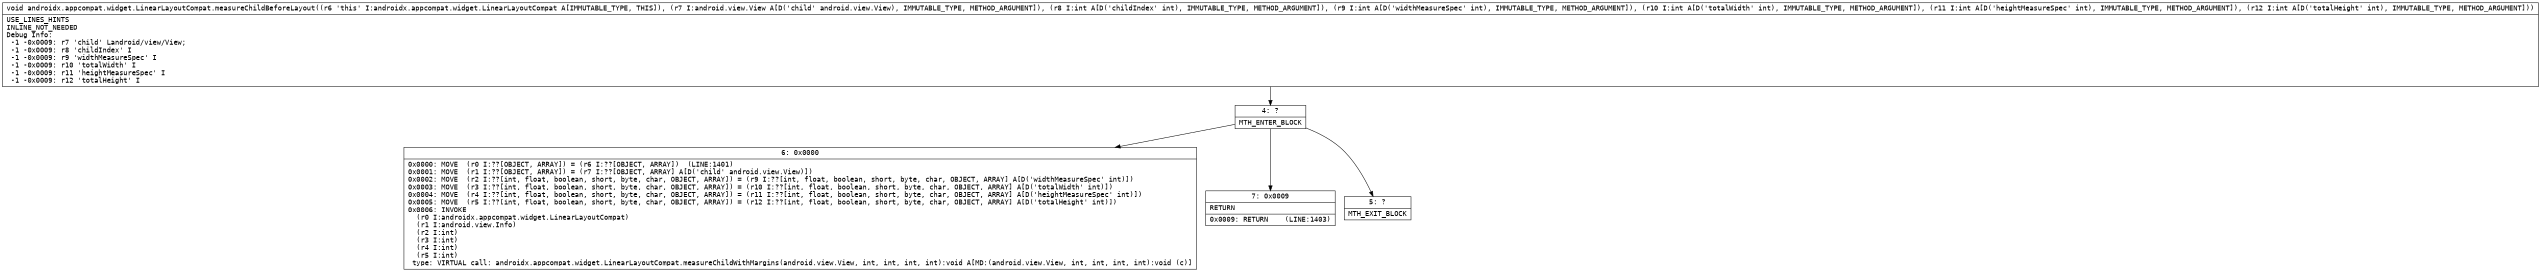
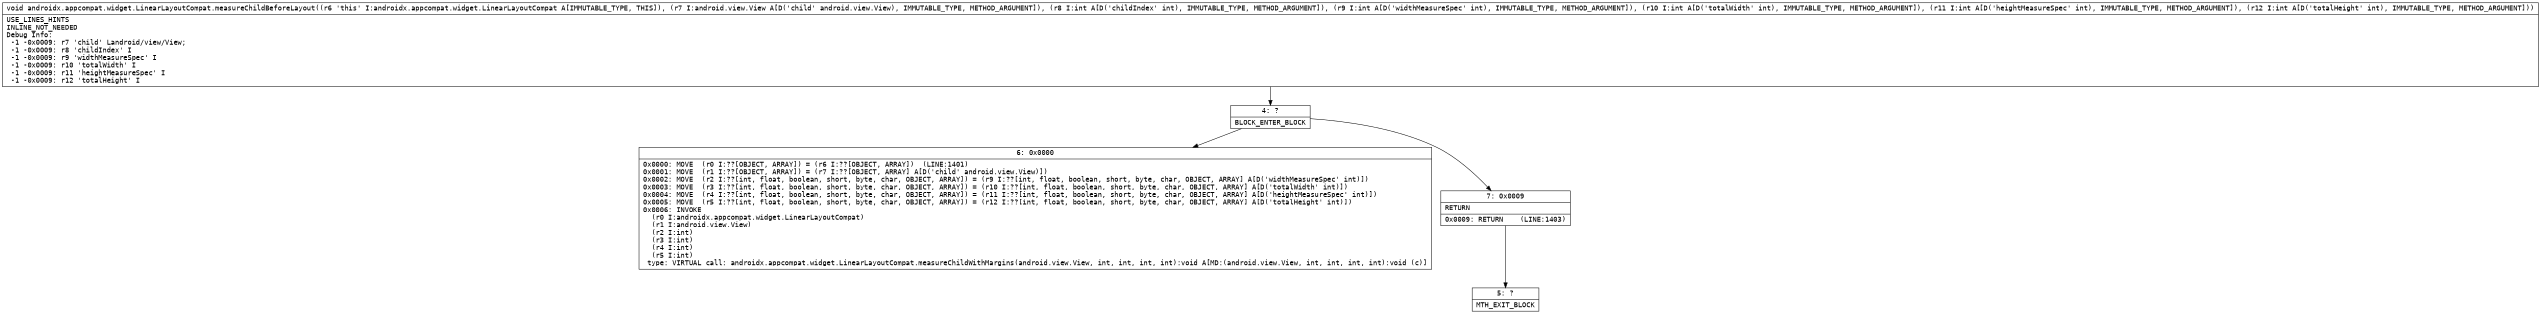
  digraph {
    fontname="DejaVu Sans Mono"
    node [fontname="DejaVu Sans Mono" shape=record]
    edge [fontname="DejaVu Sans Mono"]
-   n1 [label="{4\:\ ?|MTH_ENTER_BLOCK\l}"]
-   n2 [label="{6\:\ 0x0000|0x0000: MOVE  (r0 I:??[OBJECT, ARRAY]) = (r6 I:??[OBJECT, ARRAY])  (LINE:1401)\l0x0001: MOVE  (r1 I:??[OBJECT, ARRAY]) = (r7 I:??[OBJECT, ARRAY] A[D('child' android.view.View)]) \l0x0002: MOVE  (r2 I:??[int, float, boolean, short, byte, char, OBJECT, ARRAY]) = (r9 I:??[int, float, boolean, short, byte, char, OBJECT, ARRAY] A[D('widthMeasureSpec' int)]) \l0x0003: MOVE  (r3 I:??[int, float, boolean, short, byte, char, OBJECT, ARRAY]) = (r10 I:??[int, float, boolean, short, byte, char, OBJECT, ARRAY] A[D('totalWidth' int)]) \l0x0004: MOVE  (r4 I:??[int, float, boolean, short, byte, char, OBJECT, ARRAY]) = (r11 I:??[int, float, boolean, short, byte, char, OBJECT, ARRAY] A[D('heightMeasureSpec' int)]) \l0x0005: MOVE  (r5 I:??[int, float, boolean, short, byte, char, OBJECT, ARRAY]) = (r12 I:??[int, float, boolean, short, byte, char, OBJECT, ARRAY] A[D('totalHeight' int)]) \l0x0006: INVOKE  \l  (r0 I:androidx.appcompat.widget.LinearLayoutCompat)\l  (r1 I:android.view.Info)\l  (r2 I:int)\l  (r3 I:int)\l  (r4 I:int)\l  (r5 I:int)\l type: VIRTUAL call: androidx.appcompat.widget.LinearLayoutCompat.measureChildWithMargins(android.view.View, int, int, int, int):void A[MD:(android.view.View, int, int, int, int):void (c)]\l}"]
+   n1 [label="{4\:\ ?|BLOCK_ENTER_BLOCK\l}"]
+   n2 [label="{6\:\ 0x0000|0x0000: MOVE  (r0 I:??[OBJECT, ARRAY]) = (r6 I:??[OBJECT, ARRAY])  (LINE:1401)\l0x0001: MOVE  (r1 I:??[OBJECT, ARRAY]) = (r7 I:??[OBJECT, ARRAY] A[D('child' android.view.View)]) \l0x0002: MOVE  (r2 I:??[int, float, boolean, short, byte, char, OBJECT, ARRAY]) = (r9 I:??[int, float, boolean, short, byte, char, OBJECT, ARRAY] A[D('widthMeasureSpec' int)]) \l0x0003: MOVE  (r3 I:??[int, float, boolean, short, byte, char, OBJECT, ARRAY]) = (r10 I:??[int, float, boolean, short, byte, char, OBJECT, ARRAY] A[D('totalWidth' int)]) \l0x0004: MOVE  (r4 I:??[int, float, boolean, short, byte, char, OBJECT, ARRAY]) = (r11 I:??[int, float, boolean, short, byte, char, OBJECT, ARRAY] A[D('heightMeasureSpec' int)]) \l0x0005: MOVE  (r5 I:??[int, float, boolean, short, byte, char, OBJECT, ARRAY]) = (r12 I:??[int, float, boolean, short, byte, char, OBJECT, ARRAY] A[D('totalHeight' int)]) \l0x0006: INVOKE  \l  (r0 I:androidx.appcompat.widget.LinearLayoutCompat)\l  (r1 I:android.view.View)\l  (r2 I:int)\l  (r3 I:int)\l  (r4 I:int)\l  (r5 I:int)\l type: VIRTUAL call: androidx.appcompat.widget.LinearLayoutCompat.measureChildWithMargins(android.view.View, int, int, int, int):void A[MD:(android.view.View, int, int, int, int):void (c)]\l}"]
    n3 [label="{7\:\ 0x0009|RETURN\l|0x0009: RETURN    (LINE:1403)\l}"]
    n4 [label="{5\:\ ?|MTH_EXIT_BLOCK\l}"]
    n5 [label="{void androidx.appcompat.widget.LinearLayoutCompat.measureChildBeforeLayout((r6 'this' I:androidx.appcompat.widget.LinearLayoutCompat A[IMMUTABLE_TYPE, THIS]), (r7 I:android.view.View A[D('child' android.view.View), IMMUTABLE_TYPE, METHOD_ARGUMENT]), (r8 I:int A[D('childIndex' int), IMMUTABLE_TYPE, METHOD_ARGUMENT]), (r9 I:int A[D('widthMeasureSpec' int), IMMUTABLE_TYPE, METHOD_ARGUMENT]), (r10 I:int A[D('totalWidth' int), IMMUTABLE_TYPE, METHOD_ARGUMENT]), (r11 I:int A[D('heightMeasureSpec' int), IMMUTABLE_TYPE, METHOD_ARGUMENT]), (r12 I:int A[D('totalHeight' int), IMMUTABLE_TYPE, METHOD_ARGUMENT]))  | USE_LINES_HINTS\lINLINE_NOT_NEEDED\lDebug Info:\l  \-1 \-0x0009: r7 'child' Landroid\/view\/View;\l  \-1 \-0x0009: r8 'childIndex' I\l  \-1 \-0x0009: r9 'widthMeasureSpec' I\l  \-1 \-0x0009: r10 'totalWidth' I\l  \-1 \-0x0009: r11 'heightMeasureSpec' I\l  \-1 \-0x0009: r12 'totalHeight' I\l}"]
    n1 -> n2
    n1 -> n3
-   n1 -> n4
+   n3 -> n4
    n5 -> n1
  }
